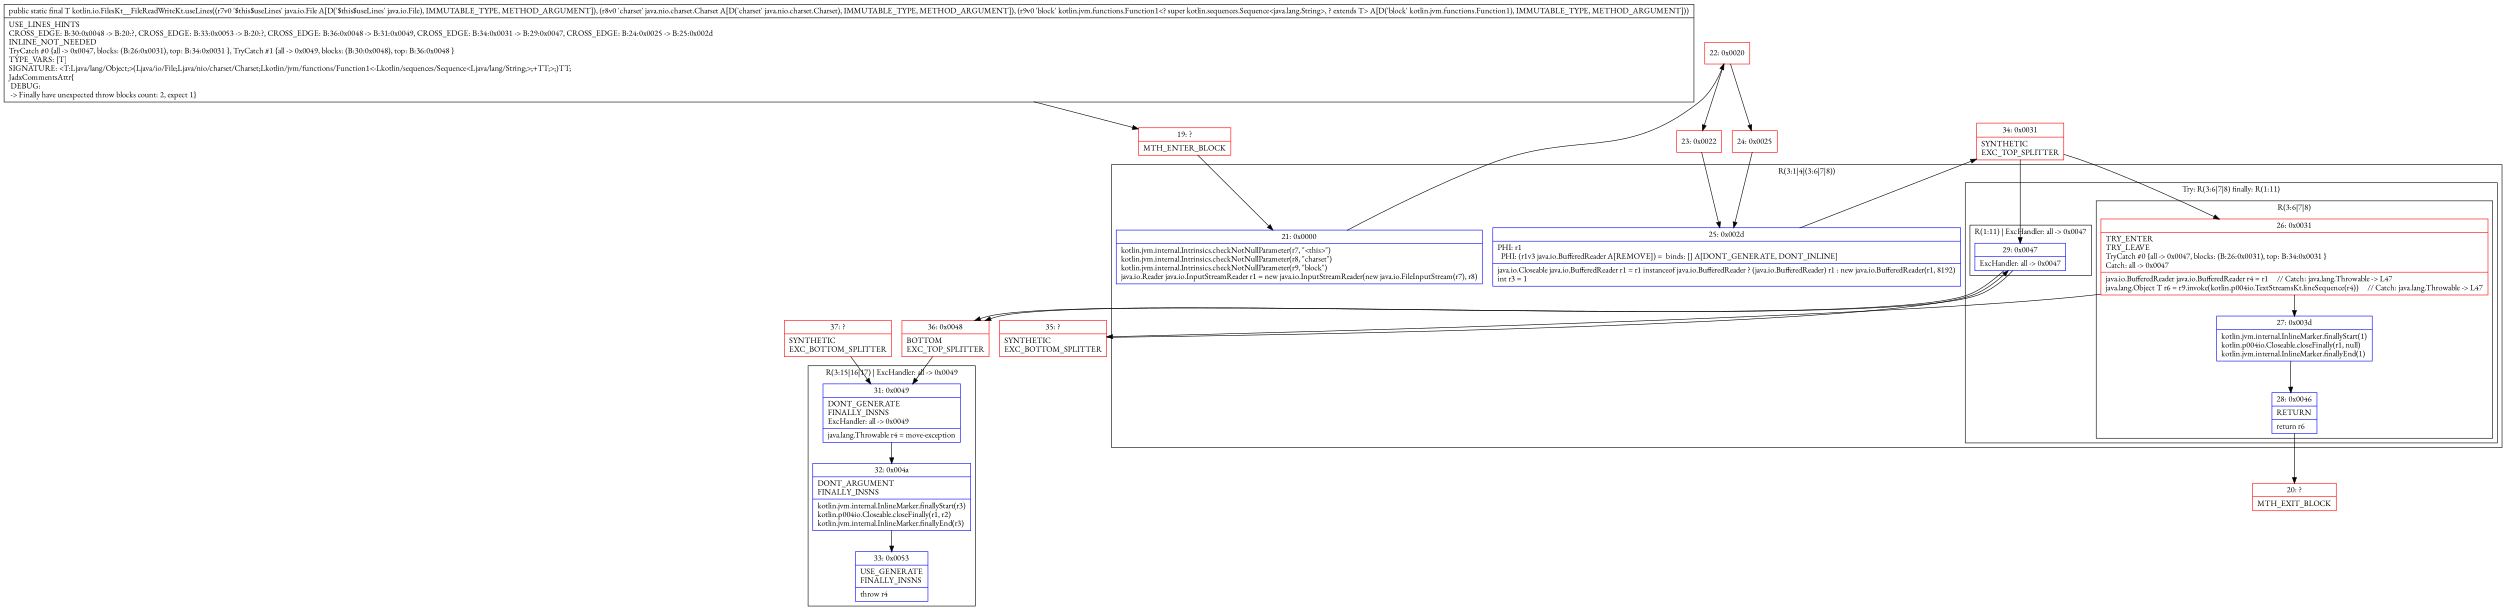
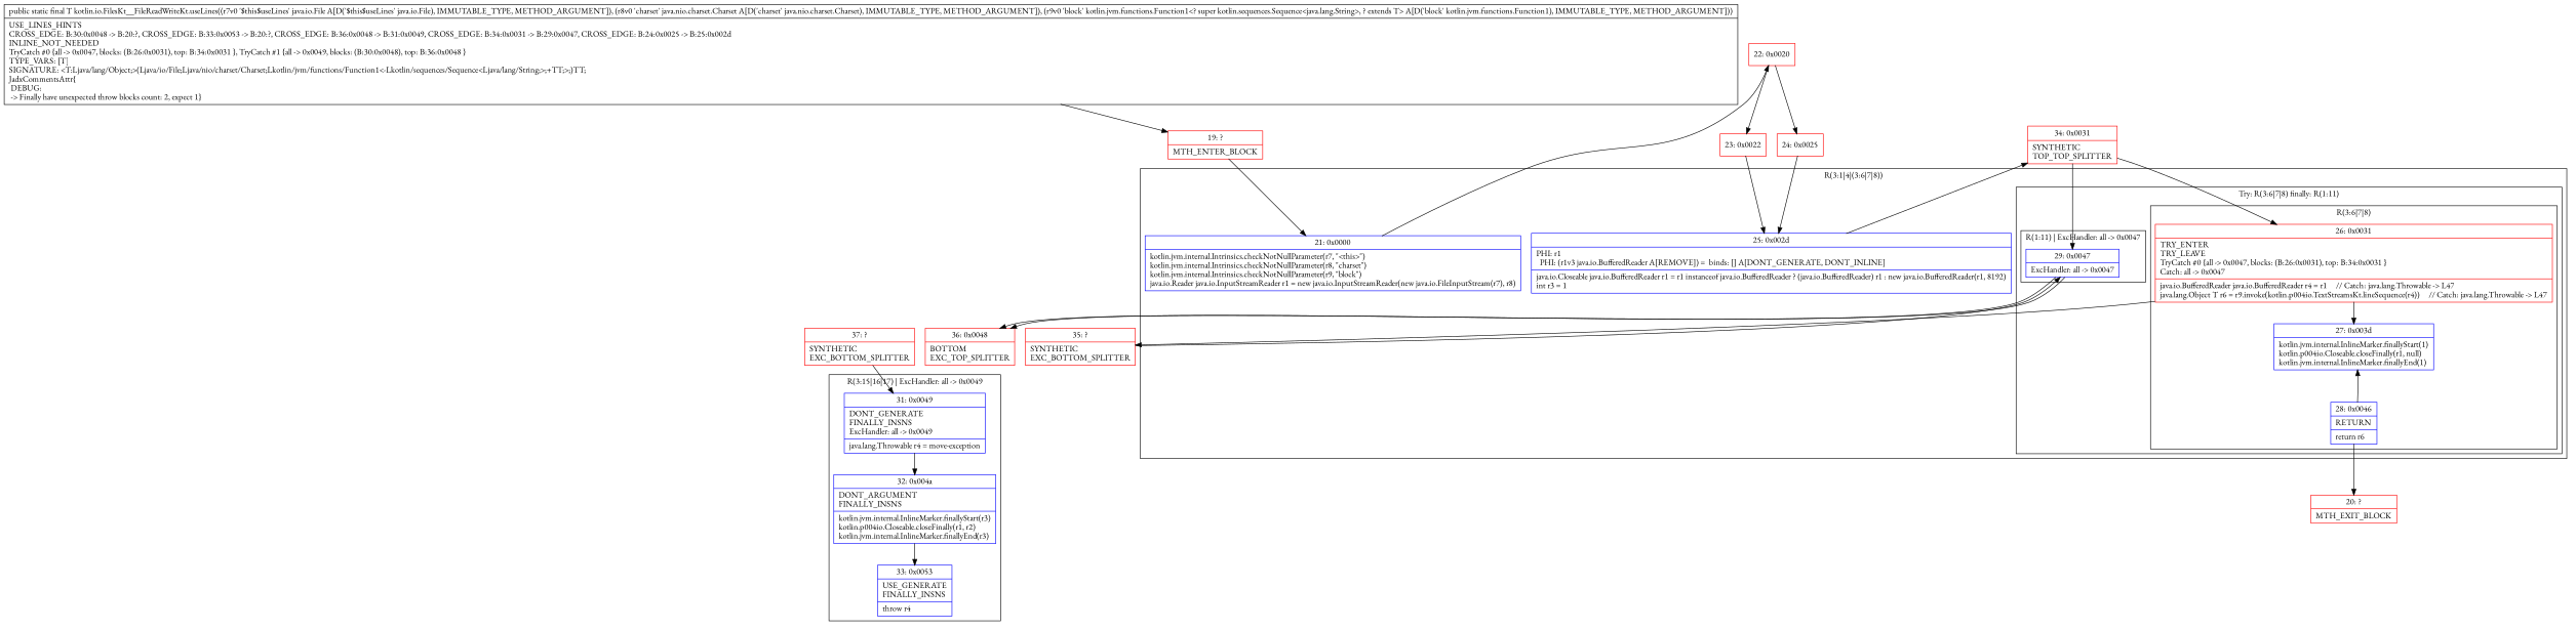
  digraph {
    fontname="EB Garamond"
    node [color=red fontname="EB Garamond" shape=record]
    edge [fontname="EB Garamond"]
    n1 [label="{26\:\ 0x0031|TRY_ENTER\lTRY_LEAVE\lTryCatch #0 \{all \-\> 0x0047, blocks: (B:26:0x0031), top: B:34:0x0031 \}\lCatch: all \-\> 0x0047\l|java.io.BufferedReader java.io.BufferedReader r4 = r1     \/\/ Catch: java.lang.Throwable \-\> L47\ljava.lang.Object T r6 = r9.invoke(kotlin.p004io.TextStreamsKt.lineSequence(r4))     \/\/ Catch: java.lang.Throwable \-\> L47\l}"]
    n2 [color=blue label="{27\:\ 0x003d|kotlin.jvm.internal.InlineMarker.finallyStart(1)\lkotlin.p004io.Closeable.closeFinally(r1, null)\lkotlin.jvm.internal.InlineMarker.finallyEnd(1)\l}"]
    n3 [color=blue label="{28\:\ 0x0046|RETURN\l|return r6\l}"]
    n4 [color=blue label="{29\:\ 0x0047|ExcHandler: all \-\> 0x0047\l}"]
    n5 [color=blue label="{21\:\ 0x0000|kotlin.jvm.internal.Intrinsics.checkNotNullParameter(r7, \"\<this\>\")\lkotlin.jvm.internal.Intrinsics.checkNotNullParameter(r8, \"charset\")\lkotlin.jvm.internal.Intrinsics.checkNotNullParameter(r9, \"block\")\ljava.io.Reader java.io.InputStreamReader r1 = new java.io.InputStreamReader(new java.io.FileInputStream(r7), r8)\l}"]
    n6 [color=blue label="{25\:\ 0x002d|PHI: r1 \l  PHI: (r1v3 java.io.BufferedReader A[REMOVE]) =  binds: [] A[DONT_GENERATE, DONT_INLINE]\l|java.io.Closeable java.io.BufferedReader r1 = r1 instanceof java.io.BufferedReader ? (java.io.BufferedReader) r1 : new java.io.BufferedReader(r1, 8192)\lint r3 = 1\l}"]
    n7 [color=blue label="{31\:\ 0x0049|DONT_GENERATE\lFINALLY_INSNS\lExcHandler: all \-\> 0x0049\l|java.lang.Throwable r4 = move\-exception\l}"]
    n8 [color=blue label="{32\:\ 0x004a|DONT_ARGUMENT\lFINALLY_INSNS\l|kotlin.jvm.internal.InlineMarker.finallyStart(r3)\lkotlin.p004io.Closeable.closeFinally(r1, r2)\lkotlin.jvm.internal.InlineMarker.finallyEnd(r3)\l}"]
    n9 [color=blue label="{33\:\ 0x0053|USE_GENERATE\lFINALLY_INSNS\l|throw r4\l}"]
    n10 [label="{35\:\ ?|SYNTHETIC\lEXC_BOTTOM_SPLITTER\l}"]
    n11 [label="{20\:\ ?|MTH_EXIT_BLOCK\l}"]
    n12 [label="{36\:\ 0x0048|BOTTOM\lEXC_TOP_SPLITTER\l}"]
    n13 [label="{22\:\ 0x0020}"]
-   n14 [label="{34\:\ 0x0031|SYNTHETIC\lEXC_TOP_SPLITTER\l}"]
+   n14 [label="{34\:\ 0x0031|SYNTHETIC\lTOP_TOP_SPLITTER\l}"]
    n15 [label="{23\:\ 0x0022}"]
    n16 [label="{24\:\ 0x0025}"]
    n17 [label="{19\:\ ?|MTH_ENTER_BLOCK\l}"]
    n18 [label="{37\:\ ?|SYNTHETIC\lEXC_BOTTOM_SPLITTER\l}"]
    n19 [label="{public static final T kotlin.io.FilesKt__FileReadWriteKt.useLines((r7v0 '$this$useLines' java.io.File A[D('$this$useLines' java.io.File), IMMUTABLE_TYPE, METHOD_ARGUMENT]), (r8v0 'charset' java.nio.charset.Charset A[D('charset' java.nio.charset.Charset), IMMUTABLE_TYPE, METHOD_ARGUMENT]), (r9v0 'block' kotlin.jvm.functions.Function1\<? super kotlin.sequences.Sequence\<java.lang.String\>, ? extends T\> A[D('block' kotlin.jvm.functions.Function1), IMMUTABLE_TYPE, METHOD_ARGUMENT]))  | USE_LINES_HINTS\lCROSS_EDGE: B:30:0x0048 \-\> B:20:?, CROSS_EDGE: B:33:0x0053 \-\> B:20:?, CROSS_EDGE: B:36:0x0048 \-\> B:31:0x0049, CROSS_EDGE: B:34:0x0031 \-\> B:29:0x0047, CROSS_EDGE: B:24:0x0025 \-\> B:25:0x002d\lINLINE_NOT_NEEDED\lTryCatch #0 \{all \-\> 0x0047, blocks: (B:26:0x0031), top: B:34:0x0031 \}, TryCatch #1 \{all \-\> 0x0049, blocks: (B:30:0x0048), top: B:36:0x0048 \}\lTYPE_VARS: [T]\lSIGNATURE: \<T:Ljava\/lang\/Object;\>(Ljava\/io\/File;Ljava\/nio\/charset\/Charset;Lkotlin\/jvm\/functions\/Function1\<\-Lkotlin\/sequences\/Sequence\<Ljava\/lang\/String;\>;+TT;\>;)TT;\lJadxCommentsAttr\{\l DEBUG: \l \-\> Finally have unexpected throw blocks count: 2, expect 1\}\l}" color=""]
    subgraph cluster_1 {
      label="R(3:1|4|(3:6|7|8))"
      n5
      n6
      subgraph cluster_2 {
        label="Try: R(3:6|7|8) finally: R(1:11)"
        subgraph cluster_3 {
          label="R(3:6|7|8)"
          n1
          n2
          n3
        }
        subgraph cluster_4 {
          label="R(1:11) | ExcHandler: all \-\> 0x0047\l"
          n4
        }
      }
    }
    subgraph cluster_5 {
      label="R(1:11) | ExcHandler: all \-\> 0x0047\l"
    }
    subgraph cluster_6 {
      label="R(3:15|16|17) | ExcHandler: all \-\> 0x0049\l"
      n7
      n8
      n9
    }
    n1 -> n2
    n1 -> n10
-   n2 -> n3
+   n3 -> n2
    n3 -> n11
    n4 -> n12
    n4 -> n12
    n5 -> n13
    n6 -> n14
    n7 -> n8
    n8 -> n9
    n10 -> n4
-   n12 -> n7
    n13 -> n15
    n13 -> n16
    n14 -> n1
    n14 -> n4
    n15 -> n6
    n16 -> n6
    n17 -> n5
    n18 -> n7
    n19 -> n17
  }
